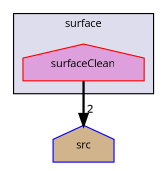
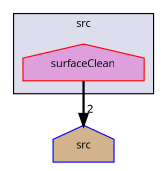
  digraph {
    compound=true
    fontname="Open Sans"
    node [fontname="Open Sans" fontsize=10 shape=house style=filled]
    n1 [fillcolor=plum label=surfaceClean pencolor=black color=red]
    n2 [color=blue label=src fillcolor=tan]
    subgraph cluster_1 {
      bgcolor="#ddddee"
      fontsize=10
-     label=surface
+     label=src
      pencolor=black
      n1
    }
    n1 -> n2 [headlabel=2 labeldistance=1.5 labelfontname=Helvetica labelfontsize=10 color=black style=bold fontname="Open Sans"]
  }
